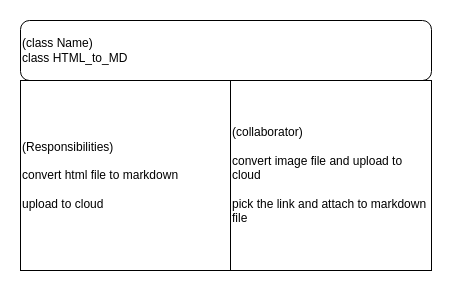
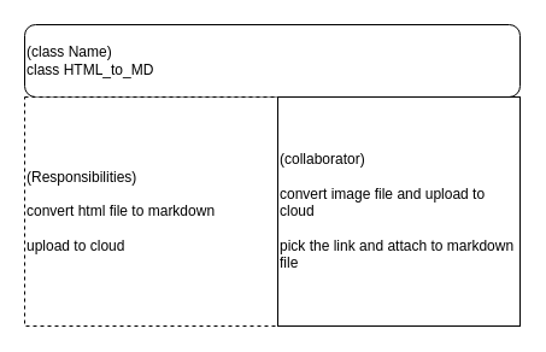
  <mxCell id="0" />
  <mxCell id="1" parent="0" />
  <mxCell id="2" value="&lt;div align=&quot;left&quot;&gt;(class Name)&lt;br&gt;&lt;/div&gt;&lt;div align=&quot;left&quot;&gt;class HTML_to_MD &lt;br&gt;&lt;/div&gt;" style="whiteSpace=wrap;html=1;align=left;rounded=1;" vertex="1" parent="1"><mxGeometry x="20" y="20" width="411" height="60" as="geometry" /></mxCell>
- <mxCell id="3" value="&lt;div align=&quot;left&quot;&gt;(Responsibilities)&lt;/div&gt;&lt;div align=&quot;left&quot;&gt;&lt;br&gt;&lt;/div&gt;&lt;div align=&quot;left&quot;&gt;convert html file to markdown&lt;/div&gt;&lt;div align=&quot;left&quot;&gt;&lt;br&gt;&lt;/div&gt;&lt;div align=&quot;left&quot;&gt;upload to cloud&lt;/div&gt;" style="rounded=0;whiteSpace=wrap;html=1;align=left;" vertex="1" parent="1"><mxGeometry x="20" y="80" width="210" height="190" as="geometry" /></mxCell>
+ <mxCell id="3" value="&lt;div align=&quot;left&quot;&gt;(Responsibilities)&lt;/div&gt;&lt;div align=&quot;left&quot;&gt;&lt;br&gt;&lt;/div&gt;&lt;div align=&quot;left&quot;&gt;convert html file to markdown&lt;/div&gt;&lt;div align=&quot;left&quot;&gt;&lt;br&gt;&lt;/div&gt;&lt;div align=&quot;left&quot;&gt;upload to cloud&lt;/div&gt;" style="rounded=0;whiteSpace=wrap;html=1;align=left;dashed=1;" vertex="1" parent="1"><mxGeometry x="20" y="80" width="210" height="190" as="geometry" /></mxCell>
  <mxCell id="4" value="&lt;div align=&quot;left&quot;&gt;(collaborator)&lt;/div&gt;&lt;div align=&quot;left&quot;&gt;&lt;br&gt;&lt;/div&gt;&lt;div align=&quot;left&quot;&gt;convert image file and upload to cloud&lt;/div&gt;&lt;div align=&quot;left&quot;&gt;&lt;br&gt;&lt;/div&gt;&lt;div align=&quot;left&quot;&gt;pick the link and attach to markdown file&lt;br&gt;&lt;/div&gt;" style="rounded=0;whiteSpace=wrap;html=1;align=left;" vertex="1" parent="1"><mxGeometry x="230" y="80" width="201" height="190" as="geometry" /></mxCell>
